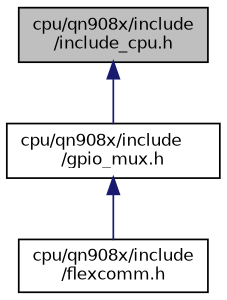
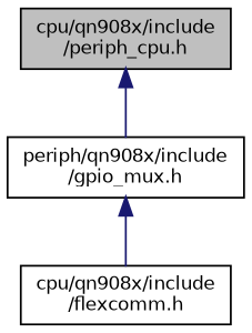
  digraph {
    node [color=black fillcolor=white fontname=Helvetica fontsize=10 shape=record style=filled]
    edge [color=midnightblue dir=back fontname=Helvetica fontsize=10 labelfontname=Helvetica labelfontsize=10 style=solid]
-   n1 [fillcolor=grey75 fontcolor=black height=0.2 label="cpu/qn908x/include\l/include_cpu.h" width=0.4]
-   n2 [height=0.2 label="cpu/qn908x/include\l/gpio_mux.h" width=0.4]
+   n1 [fillcolor=grey75 fontcolor=black height=0.2 label="cpu/qn908x/include\l/periph_cpu.h" width=0.4]
+   n2 [height=0.2 label="periph/qn908x/include\l/gpio_mux.h" width=0.4]
    n3 [height=0.2 label="cpu/qn908x/include\l/flexcomm.h" width=0.4]
    n1 -> n2
    n2 -> n3
  }
